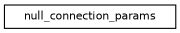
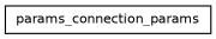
  digraph {
    rankdir=LR
-   n1 [color=black fillcolor=white fontname=Helvetica fontsize=10 height=0.2 label=null_connection_params shape=record style=filled width=0.4]
+   n1 [color=black fillcolor=white fontname=Helvetica fontsize=10 height=0.2 label=params_connection_params shape=record style=filled width=0.4]
  }
